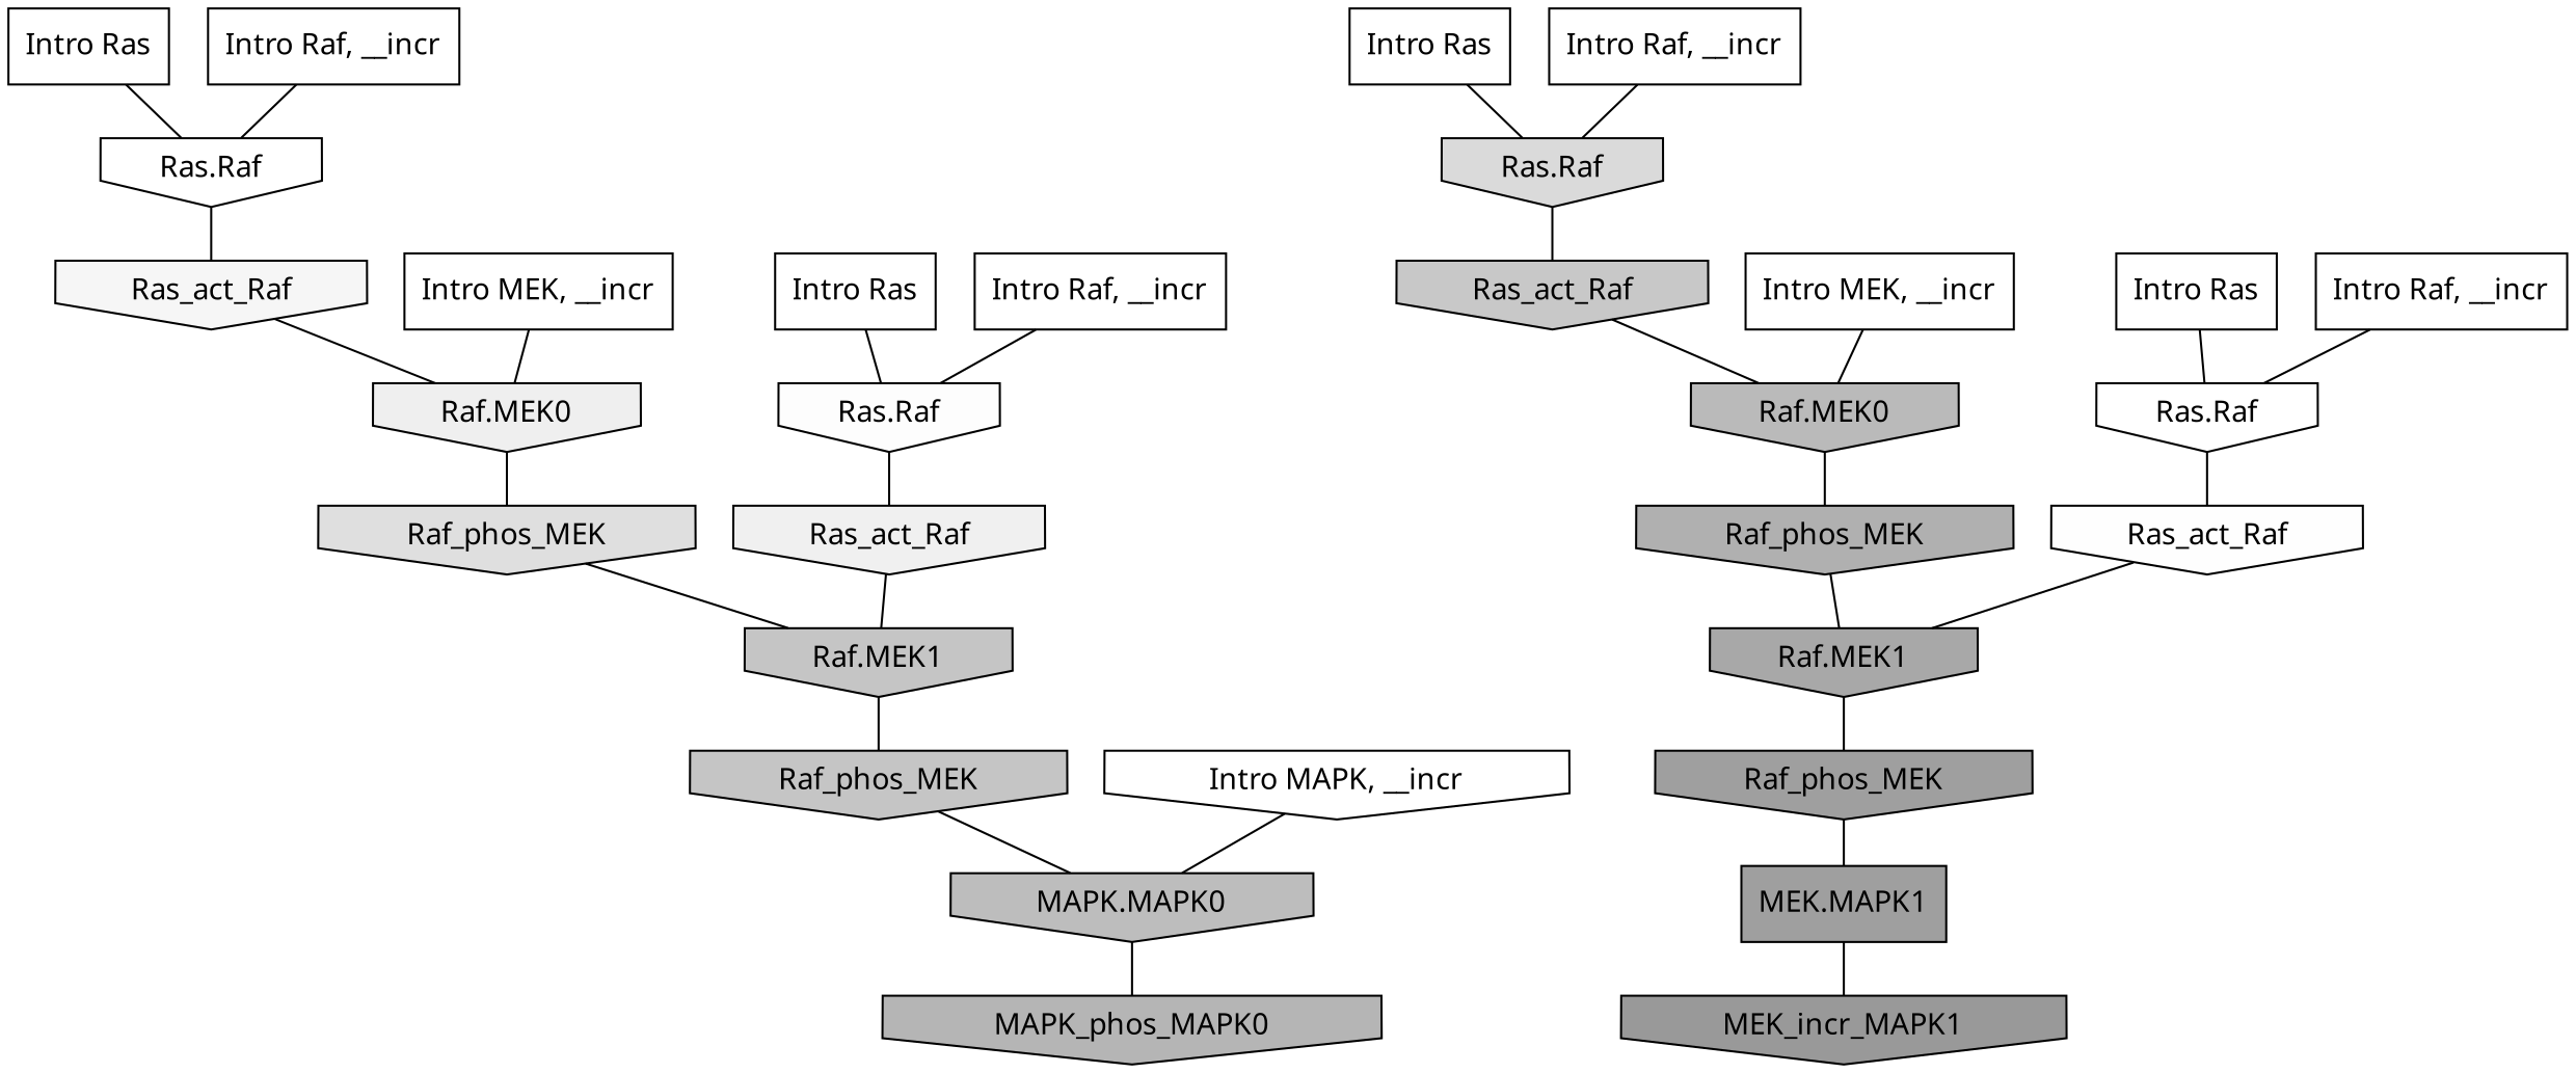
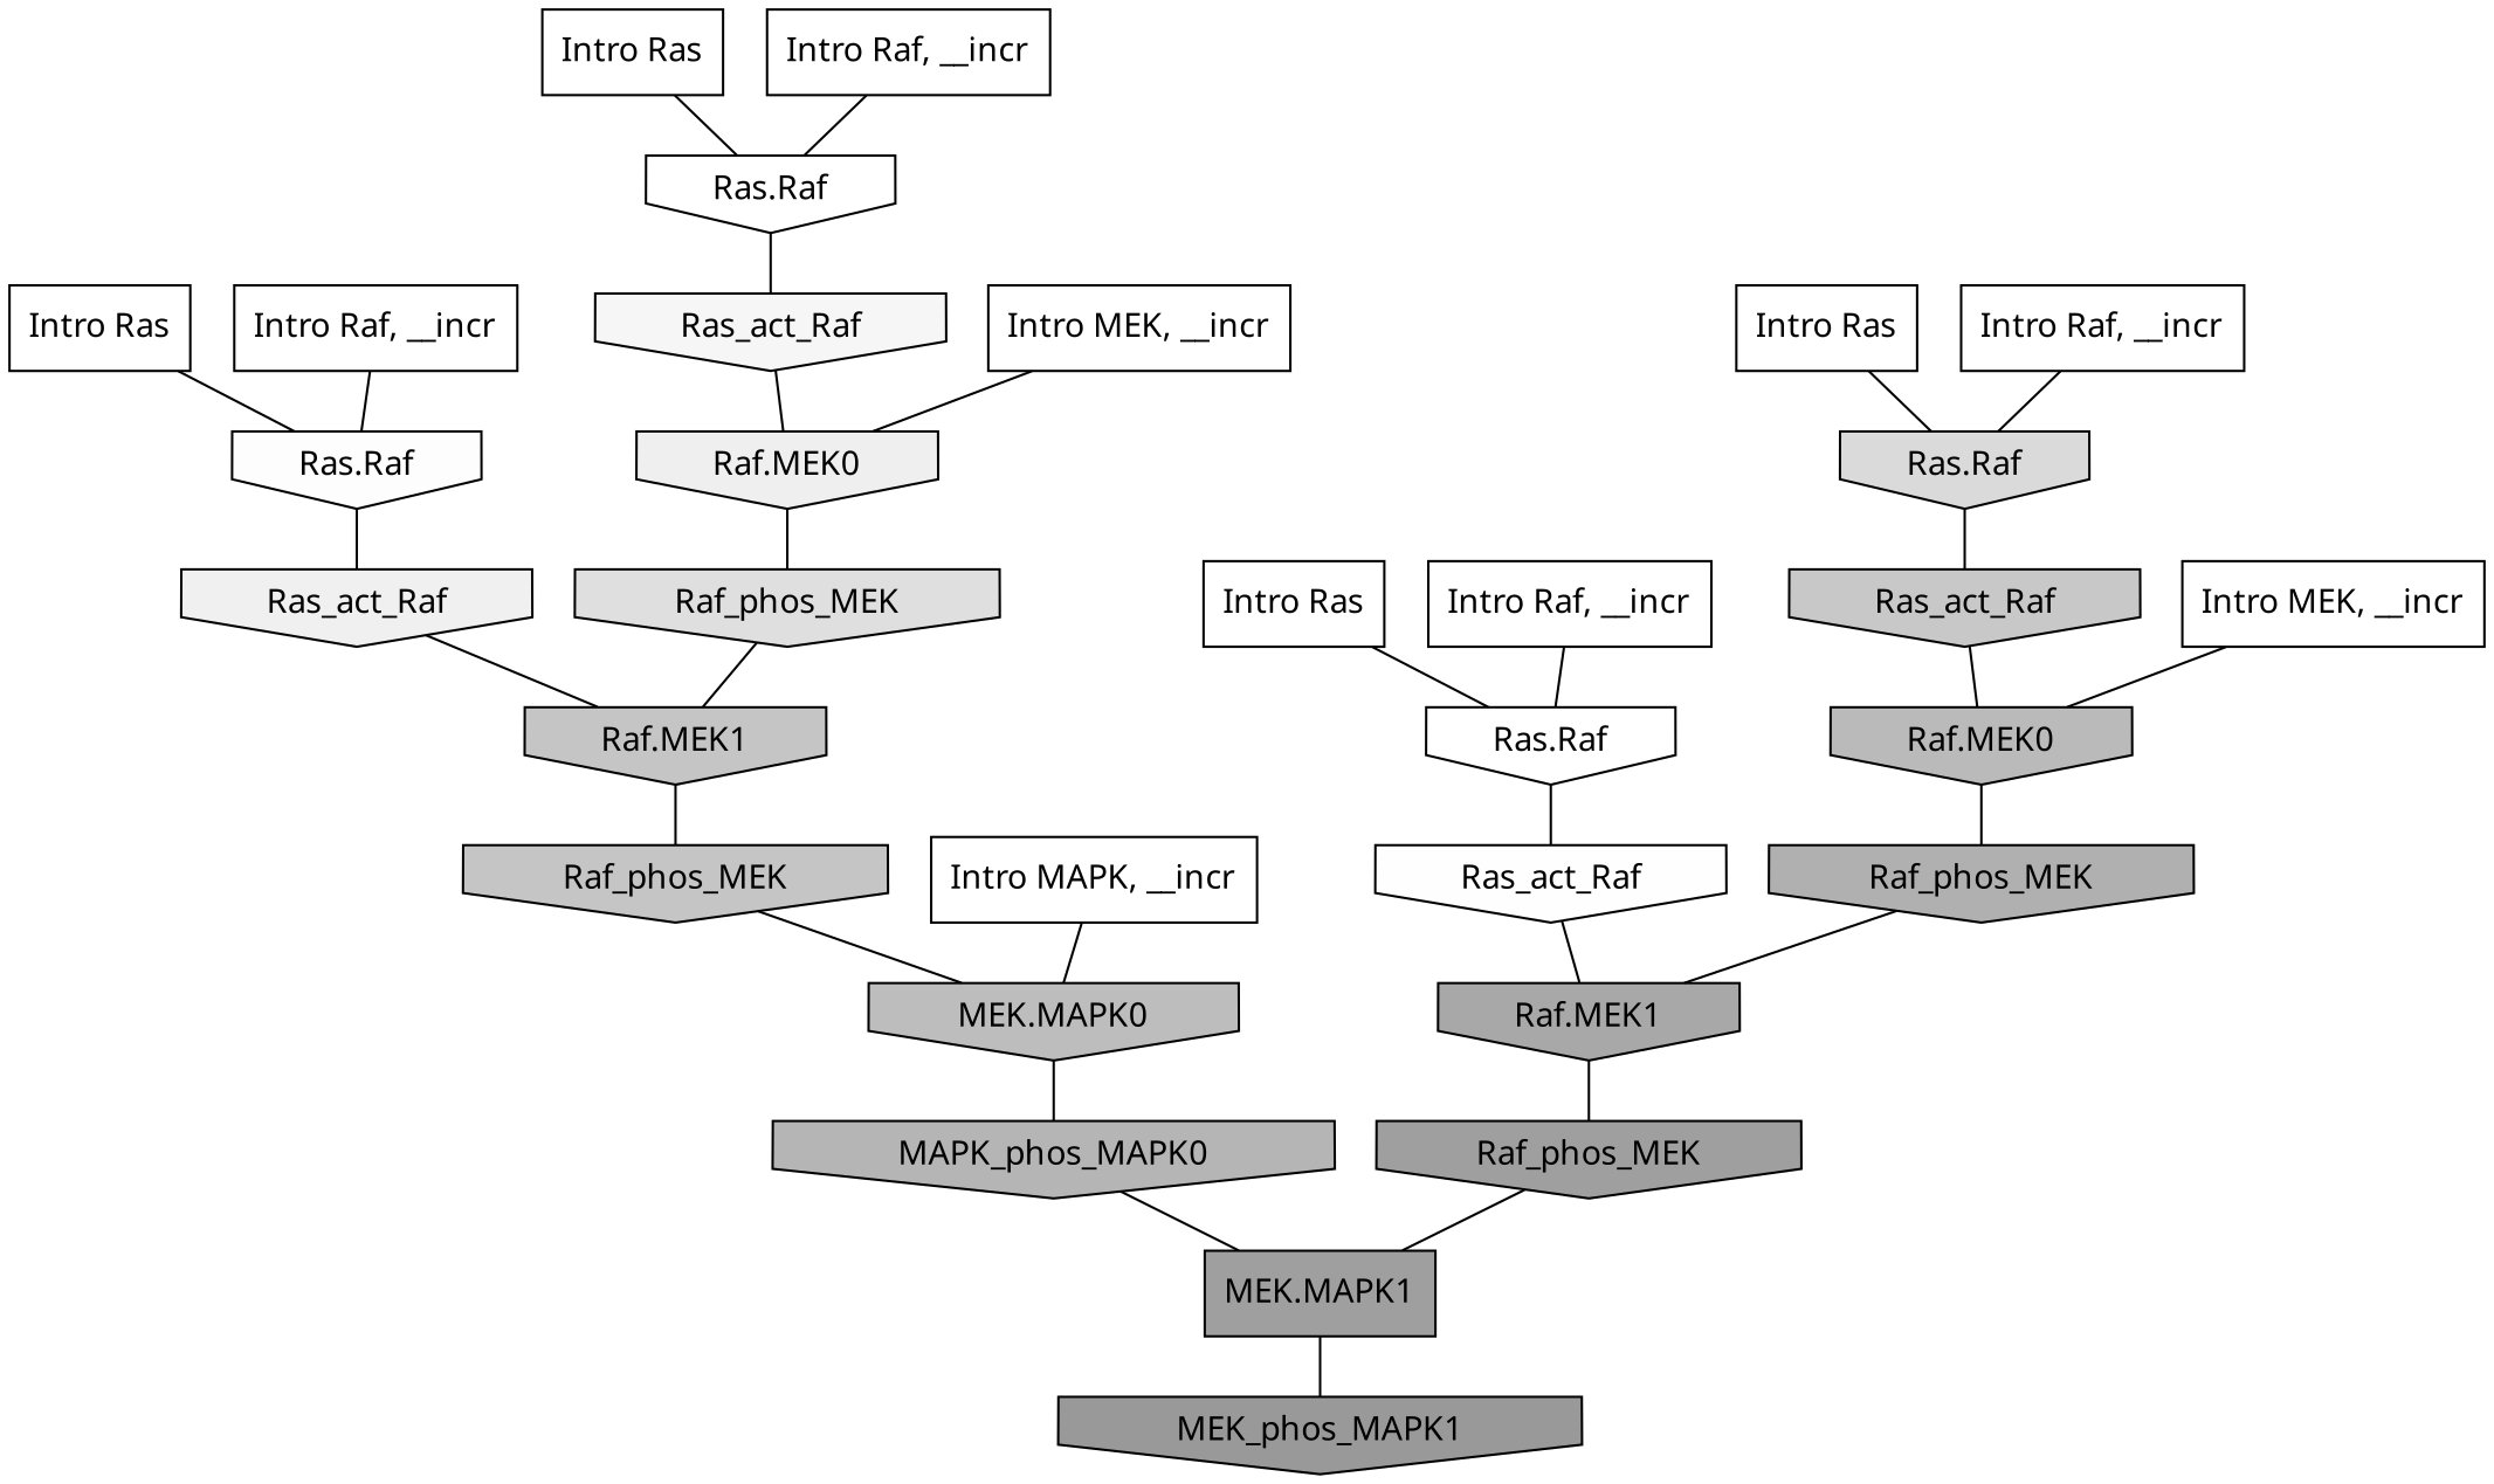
  digraph {
    rankdir=TB
    ranksep=0.30
    node [fillcolor="0.000 0.000 1.000" fontname="CMU Serif" shape=invhouse style=filled]
    edge [color="0.000 0.000 0.000" dir=none fontname="CMU Serif"]
    n1 [label="Intro Ras" shape=rectangle]
    n2 [fillcolor="0.000 0.000 0.998" label="Ras.Raf"]
    n3 [fillcolor="0.000 0.000 0.963" label=Ras_act_Raf]
    n4 [label="Intro Ras" shape=rectangle]
    n5 [fillcolor="0.000 0.000 0.989" label="Ras.Raf"]
    n6 [fillcolor="0.000 0.000 0.938" label=Ras_act_Raf]
    n7 [label="Intro Ras" shape=rectangle]
    n8 [fillcolor="0.000 0.000 0.853" label="Ras.Raf"]
    n9 [fillcolor="0.000 0.000 0.782" label=Ras_act_Raf]
    n10 [label="Intro Ras" shape=rectangle]
    n11 [label="Ras.Raf"]
    n12 [fillcolor="0.000 0.000 0.995" label=Ras_act_Raf]
    n13 [label="Intro Raf, __incr" shape=rectangle]
    n14 [label="Intro Raf, __incr" shape=rectangle]
    n15 [label="Intro Raf, __incr" shape=rectangle]
    n16 [label="Intro Raf, __incr" shape=rectangle]
    n17 [label="Intro MEK, __incr" shape=rectangle]
    n18 [fillcolor="0.000 0.000 0.935" label="Raf.MEK0"]
    n19 [fillcolor="0.000 0.000 0.872" label=Raf_phos_MEK]
    n20 [label="Intro MEK, __incr" shape=rectangle]
    n21 [fillcolor="0.000 0.000 0.730" label="Raf.MEK0"]
    n22 [fillcolor="0.000 0.000 0.688" label=Raf_phos_MEK]
-   n23 [label="Intro MAPK, __incr"]
-   n24 [fillcolor="0.000 0.000 0.741" label="MAPK.MAPK0"]
+   n23 [label="Intro MAPK, __incr" shape=rectangle]
+   n24 [fillcolor="0.000 0.000 0.741" label="MEK.MAPK0"]
    n25 [fillcolor="0.000 0.000 0.710" label=MAPK_phos_MAPK0]
    n26 [fillcolor="0.000 0.000 0.660" label="Raf.MEK1"]
    n27 [fillcolor="0.000 0.000 0.622" label=Raf_phos_MEK]
    n28 [fillcolor="0.000 0.000 0.772" label="Raf.MEK1"]
    n29 [fillcolor="0.000 0.000 0.770" label=Raf_phos_MEK]
    n30 [fillcolor="0.000 0.000 0.622" label="MEK.MAPK1" shape=box]
-   n31 [fillcolor="0.000 0.000 0.600" label=MEK_incr_MAPK1]
+   n31 [fillcolor="0.000 0.000 0.600" label=MEK_phos_MAPK1]
    n1 -> n2
    n2 -> n3
    n3 -> n18
    n4 -> n5
    n5 -> n6
    n6 -> n28
    n7 -> n8
    n8 -> n9
    n9 -> n21
    n10 -> n11
    n11 -> n12
    n12 -> n26
    n13 -> n2
    n14 -> n11
    n15 -> n8
    n16 -> n5
    n17 -> n18
    n18 -> n19
    n19 -> n28
    n20 -> n21
    n21 -> n22
    n22 -> n26
    n23 -> n24
    n24 -> n25
+   n25 -> n30
    n26 -> n27
    n27 -> n30
    n28 -> n29
    n29 -> n24
    n30 -> n31
  }
